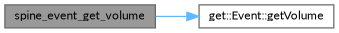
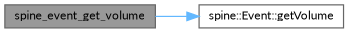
  digraph {
    rankdir=LR
    fontname=Lato
    node [fontname=Lato fontsize=10 shape=box style=filled]
    n1 [color=gray40 fillcolor=grey60 fontcolor=black height=0.2 label=spine_event_get_volume width=0.4]
-   n2 [color=grey40 fillcolor=white height=0.2 label="get::Event::getVolume" width=0.4]
+   n2 [color=grey40 fillcolor=white height=0.2 label="spine::Event::getVolume" width=0.4]
    n1 -> n2 [color=steelblue1 fontname=Lato fontsize=10 labelfontname=Helvetica labelfontsize=10 style=solid]
  }
